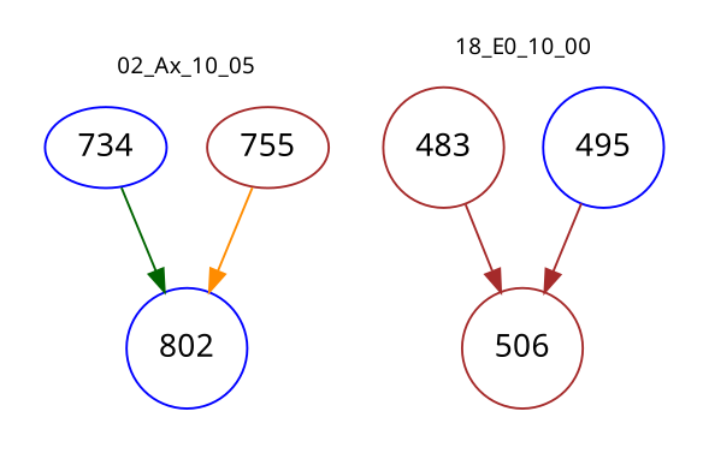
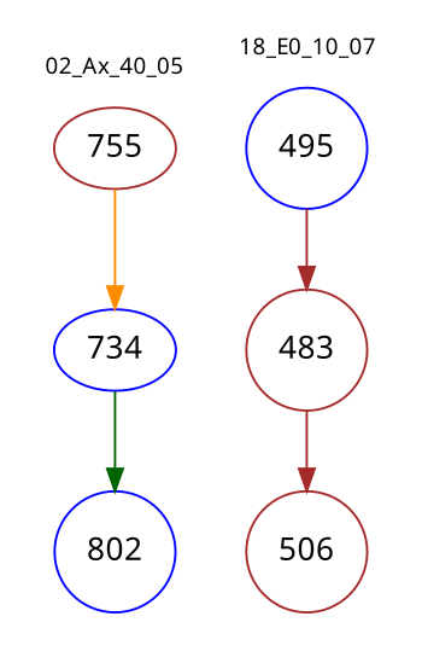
  digraph {
    fontname="Noto Sans"
    node [color=brown fontname="Noto Sans" shape=circle]
    edge [color=brown fontname="Noto Sans"]
    n1 [label=755 shape=ellipse]
    n2 [color=blue label=734 shape=ellipse]
    n3 [color=blue label=802]
    n4 [color=blue label=495]
    n5 [label=483]
    n6 [label=506]
    subgraph cluster_1 {
      color=white
      fontsize=10
-     label="02_Ax_10_05"
+     label="02_Ax_40_05"
      n1
      n2
      n3
    }
    subgraph cluster_2 {
      color=white
      fontsize=10
-     label="18_E0_10_00"
+     label="18_E0_10_07"
      n4
      n5
      n6
    }
-   n1 -> n3 [color=darkorange]
+   n1 -> n2 [color=darkorange]
    n2 -> n3 [color=darkgreen]
-   n4 -> n6
+   n4 -> n5
    n5 -> n6
  }
